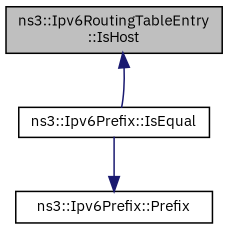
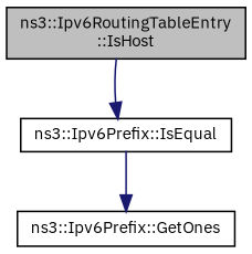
  digraph {
    fontname="IBM Plex Sans"
    rankdir=TB
    node [color=black fillcolor=white fontname="IBM Plex Sans" fontsize=10 shape=record style=filled]
    edge [color=midnightblue fontname="IBM Plex Sans" fontsize=10 labelfontname=Helvetica labelfontsize=10 style=solid]
    n1 [fillcolor=grey75 fontcolor=black height=0.2 label="ns3::Ipv6RoutingTableEntry\l::IsHost" width=0.4]
    n2 [height=0.2 label="ns3::Ipv6Prefix::IsEqual" width=0.4]
-   n3 [height=0.2 label="ns3::Ipv6Prefix::Prefix" width=0.4]
-   n2 -> n1
+   n3 [height=0.2 label="ns3::Ipv6Prefix::GetOnes" width=0.4]
+   n1 -> n2
    n2 -> n3
  }
